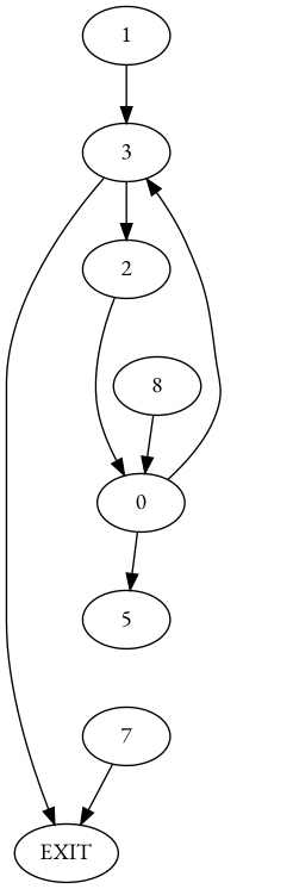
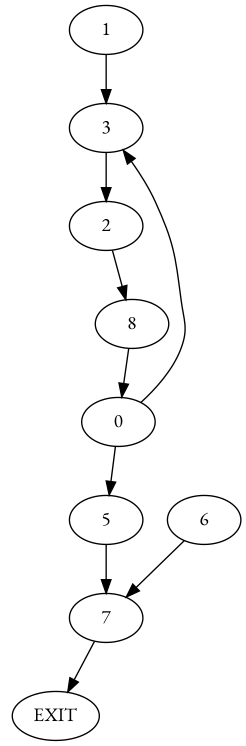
  digraph {
    fontname="EB Garamond"
    node [fontname="EB Garamond"]
    edge [fontname="EB Garamond"]
    1
    3
    n3 [label=EXIT]
    n4 [label=0]
    2
    5
    7
+   6
    8
    1 -> 3
-   3 -> n3
    3 -> 2
    n4 -> 3
    n4 -> 5
-   2 -> n4
+   2 -> 8
+   5 -> 7
    7 -> n3
+   6 -> 7
    8 -> n4
  }
